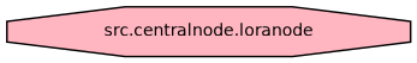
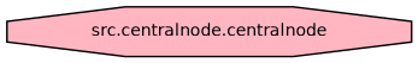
  digraph {
    rankdir=TB
-   n1 [color=black fillcolor=lightpink fontname=Helvetica fontsize=10 height=0.2 label="src.centralnode.loranode" shape=octagon style=filled width=0.4]
+   n1 [color=black fillcolor=lightpink fontname=Helvetica fontsize=10 height=0.2 label="src.centralnode.centralnode" shape=octagon style=filled width=0.4]
  }
